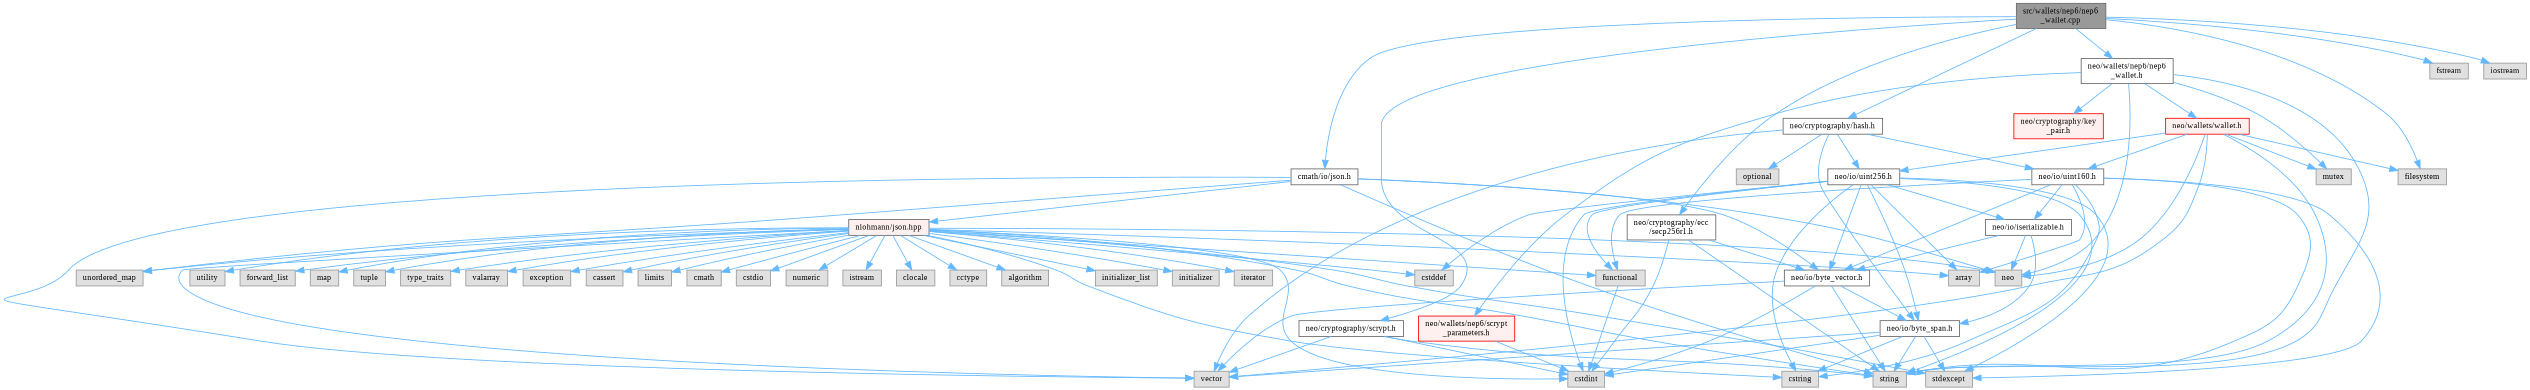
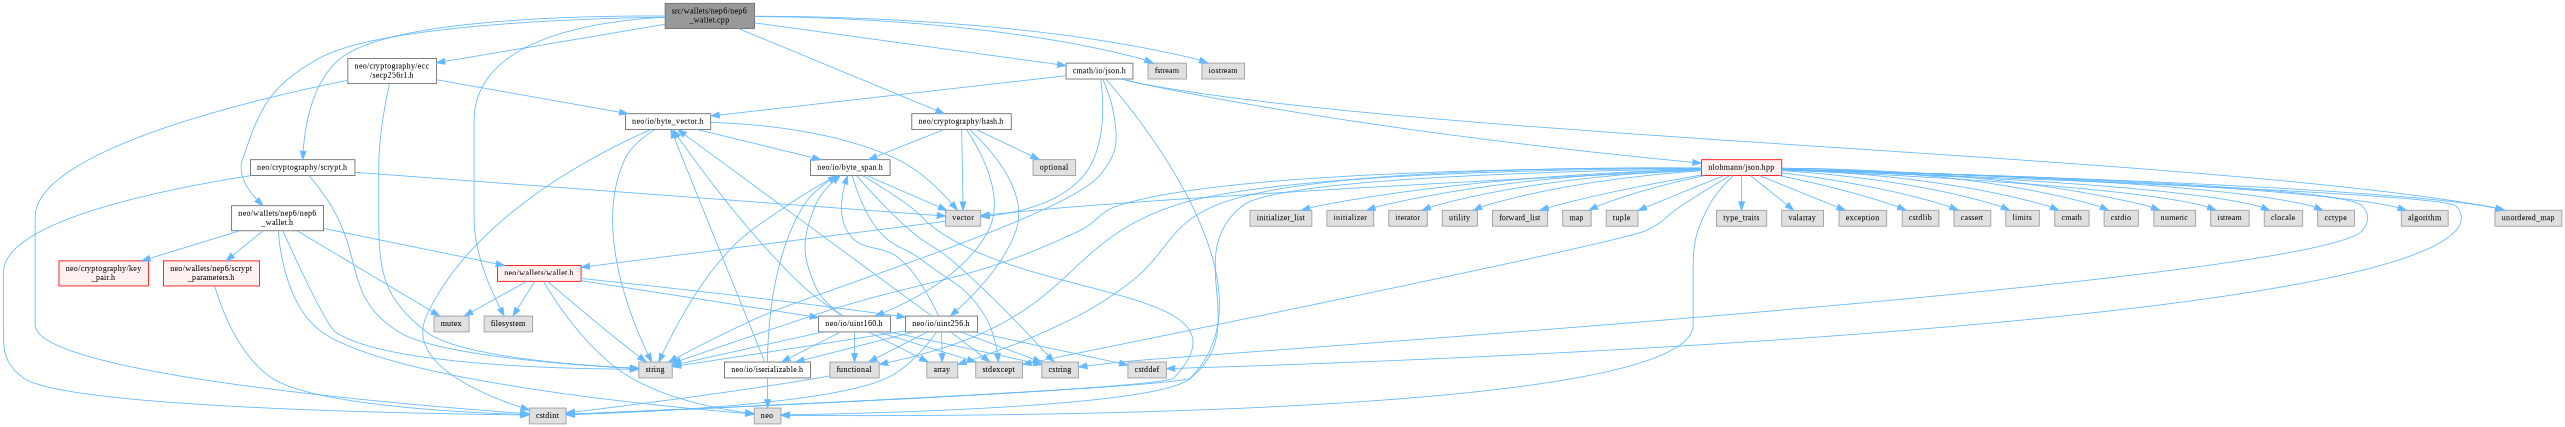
  digraph {
    fontname="Liberation Serif"
    node [color=grey60 fillcolor="#E0E0E0" fontname="Liberation Serif" fontsize=10 shape=box style=filled]
    edge [color=steelblue1 fontname="Liberation Serif" fontsize=10 labelfontname=Helvetica labelfontsize=10 style=solid]
    n1 [color=gray40 fillcolor=grey60 fontcolor=black height=0.2 label="src/wallets/nep6/nep6\l_wallet.cpp" width=0.4]
    n2 [color=grey40 fillcolor=white height=0.2 label="neo/cryptography/ecc\l/secp256r1.h" width=0.4]
    n3 [color=grey40 fillcolor=white height=0.2 label="neo/cryptography/hash.h" width=0.4]
    n4 [color=grey40 fillcolor=white height=0.2 label="neo/cryptography/scrypt.h" width=0.4]
    n5 [color=grey40 fillcolor=white height=0.2 label="cmath/io/json.h" width=0.4]
    n6 [color=grey40 fillcolor=white height=0.2 label="neo/wallets/nep6/nep6\l_wallet.h" width=0.4]
    n7 [height=0.2 label=filesystem width=0.4]
    n8 [height=0.2 label=fstream width=0.4]
    n9 [height=0.2 label=iostream width=0.4]
    n10 [color=grey40 fillcolor=white height=0.2 label="neo/io/byte_vector.h" width=0.4]
    n11 [height=0.2 label=cstdint width=0.4]
    n12 [height=0.2 label=string width=0.4]
    n13 [color=grey40 fillcolor=white height=0.2 label="neo/io/byte_span.h" width=0.4]
    n14 [height=0.2 label=vector width=0.4]
    n15 [color=grey40 fillcolor=white height=0.2 label="neo/io/uint160.h" width=0.4]
    n16 [color=grey40 fillcolor=white height=0.2 label="neo/io/uint256.h" width=0.4]
    n17 [height=0.2 label=optional width=0.4]
    n18 [height=0.2 label=neo width=0.4]
-   n19 [color=grey40 fillcolor="#FFF0F0" height=0.2 label="nlohmann/json.hpp" width=0.4]
+   n19 [color=red fillcolor="#FFF0F0" height=0.2 label="nlohmann/json.hpp" width=0.4]
    n20 [height=0.2 label=unordered_map width=0.4]
    n21 [color=red fillcolor="#FFF0F0" height=0.2 label="neo/cryptography/key\l_pair.h" width=0.4]
    n22 [color=red fillcolor="#FFF0F0" height=0.2 label="neo/wallets/nep6/scrypt\l_parameters.h" width=0.4]
    n23 [color=red fillcolor="#FFF0F0" height=0.2 label="neo/wallets/wallet.h" width=0.4]
    n24 [height=0.2 label=mutex width=0.4]
    n25 [height=0.2 label=cstring width=0.4]
    n26 [height=0.2 label=stdexcept width=0.4]
    n27 [color=grey40 fillcolor=white height=0.2 label="neo/io/iserializable.h" width=0.4]
    n28 [height=0.2 label=array width=0.4]
    n29 [height=0.2 label=functional width=0.4]
    n30 [height=0.2 label=cstddef width=0.4]
    n31 [height=0.2 label=algorithm width=0.4]
    n32 [height=0.2 label=initializer_list width=0.4]
    n33 [height=0.2 label=initializer width=0.4]
    n34 [height=0.2 label=iterator width=0.4]
    n35 [height=0.2 label=utility width=0.4]
    n36 [height=0.2 label=forward_list width=0.4]
    n37 [height=0.2 label=map width=0.4]
    n38 [height=0.2 label=tuple width=0.4]
    n39 [height=0.2 label=type_traits width=0.4]
    n40 [height=0.2 label=valarray width=0.4]
    n41 [height=0.2 label=exception width=0.4]
+   n42 [height=0.2 label=cstdlib width=0.4]
    n43 [height=0.2 label=cassert width=0.4]
    n44 [height=0.2 label=limits width=0.4]
    n45 [height=0.2 label=cmath width=0.4]
    n46 [height=0.2 label=cstdio width=0.4]
    n47 [height=0.2 label=numeric width=0.4]
    n48 [height=0.2 label=istream width=0.4]
    n49 [height=0.2 label=clocale width=0.4]
    n50 [height=0.2 label=cctype width=0.4]
    n1 -> n2
    n1 -> n3
    n1 -> n4
    n1 -> n5
    n1 -> n6
    n1 -> n7
    n1 -> n8
    n1 -> n9
    n2 -> n10
    n2 -> n11
    n2 -> n12
    n3 -> n13
    n3 -> n14
    n3 -> n15
    n3 -> n16
    n3 -> n17
    n4 -> n11
    n4 -> n12
    n4 -> n14
    n5 -> n10
    n5 -> n12
    n5 -> n14
    n5 -> n18
    n5 -> n19
    n5 -> n20
    n6 -> n12
    n6 -> n18
    n6 -> n21
    n6 -> n22
    n6 -> n23
    n6 -> n24
    n10 -> n11
    n10 -> n12
    n10 -> n13
    n10 -> n14
    n13 -> n11
    n13 -> n12
    n13 -> n14
    n13 -> n25
    n13 -> n26
    n15 -> n10
    n15 -> n12
+   n15 -> n13
    n15 -> n25
    n15 -> n26
    n15 -> n27
    n15 -> n28
    n15 -> n29
    n16 -> n10
    n16 -> n11
    n16 -> n12
    n16 -> n13
    n16 -> n25
    n16 -> n26
    n16 -> n27
    n16 -> n28
    n16 -> n29
    n16 -> n30
    n19 -> n11
    n19 -> n12
    n19 -> n14
    n19 -> n18
    n19 -> n20
    n19 -> n25
    n19 -> n26
    n19 -> n28
    n19 -> n29
    n19 -> n30
    n19 -> n31
    n19 -> n32
    n19 -> n33
    n19 -> n34
    n19 -> n35
    n19 -> n36
    n19 -> n37
    n19 -> n38
    n19 -> n39
    n19 -> n40
    n19 -> n41
+   n19 -> n42
    n19 -> n43
    n19 -> n44
    n19 -> n45
    n19 -> n46
    n19 -> n47
    n19 -> n48
    n19 -> n49
    n19 -> n50
    n22 -> n11
    n23 -> n7
    n23 -> n12
-   n23 -> n14
+   n14 -> n23
    n23 -> n15
    n23 -> n16
    n23 -> n18
    n23 -> n24
    n27 -> n10
    n27 -> n13
    n27 -> n18
    n29 -> n11
  }
